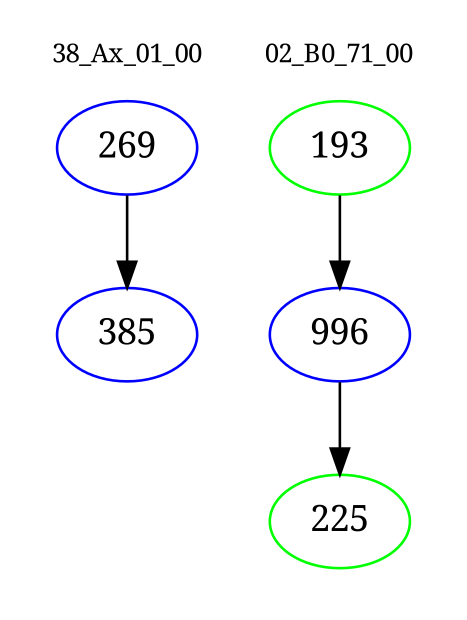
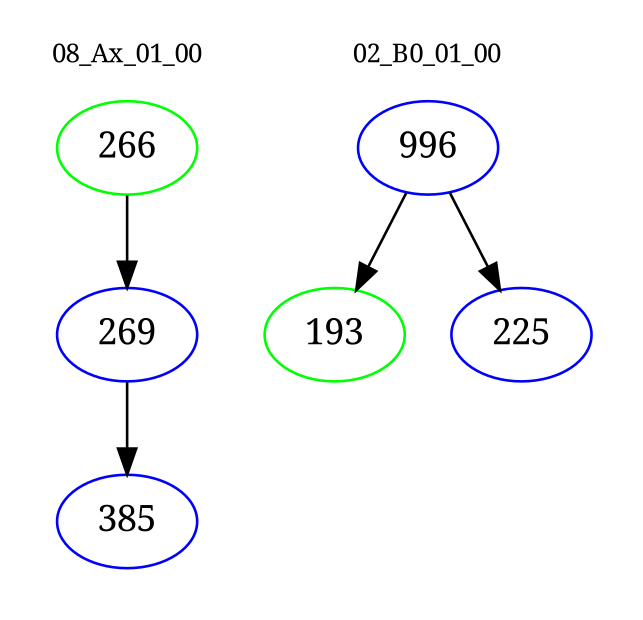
  digraph {
    fontname="Noto Serif"
    node [color=blue fontname="Noto Serif"]
    edge [color=black fontname="Noto Serif"]
+   n1 [color=green label=266]
    n2 [label=269]
    n3 [label=385]
    n4 [color=green label=193]
    n5 [label=996]
-   n6 [color=green label=225]
+   n6 [label=225]
    subgraph cluster_1 {
      color=white
      fontsize=10
-     label="38_Ax_01_00"
+     label="08_Ax_01_00"
+     n1
      n2
      n3
    }
    subgraph cluster_2 {
      color=white
      fontsize=10
-     label="02_B0_71_00"
+     label="02_B0_01_00"
      n4
      n5
      n6
    }
+   n1 -> n2
    n2 -> n3
-   n4 -> n5
+   n5 -> n4
    n5 -> n6
  }
